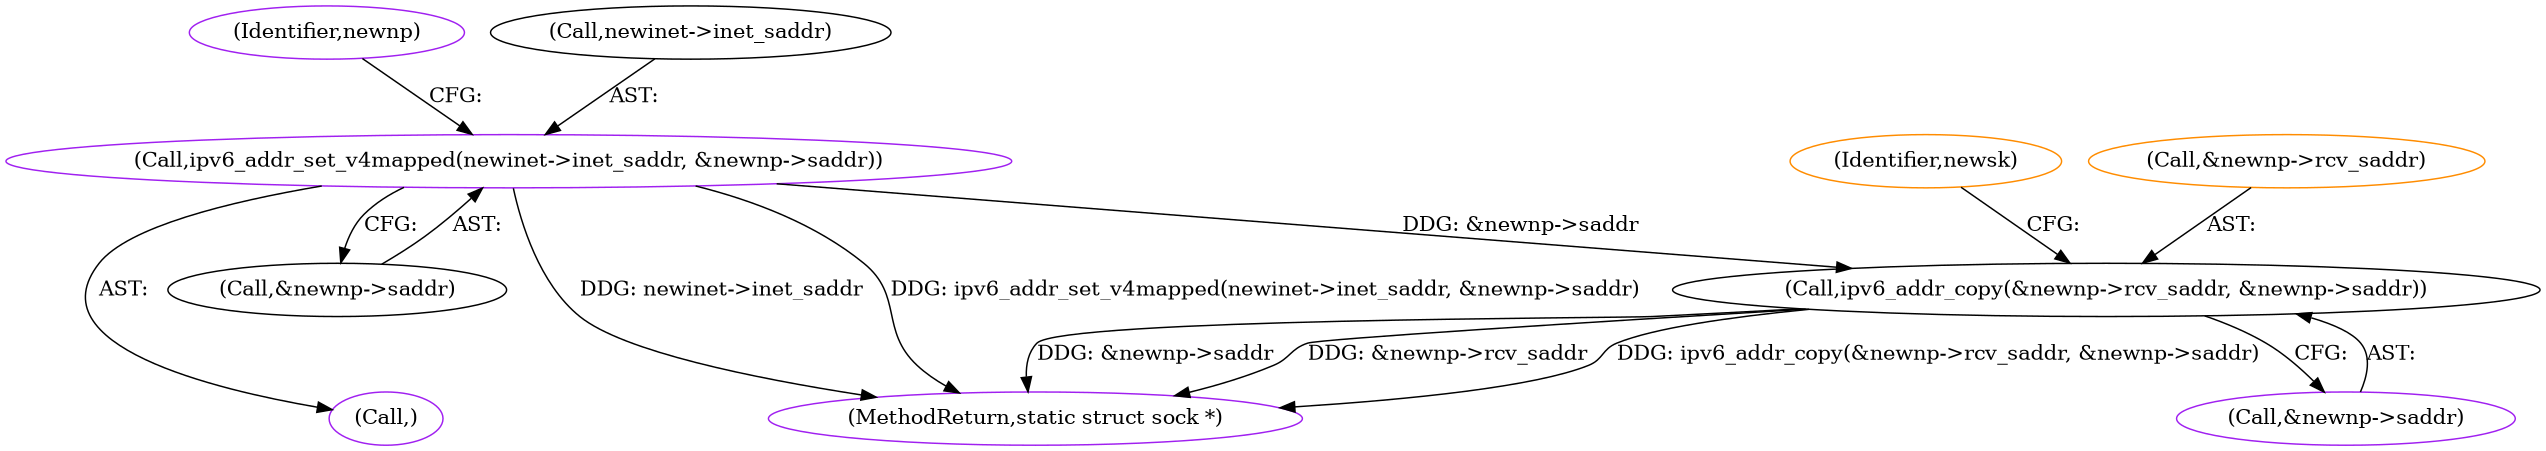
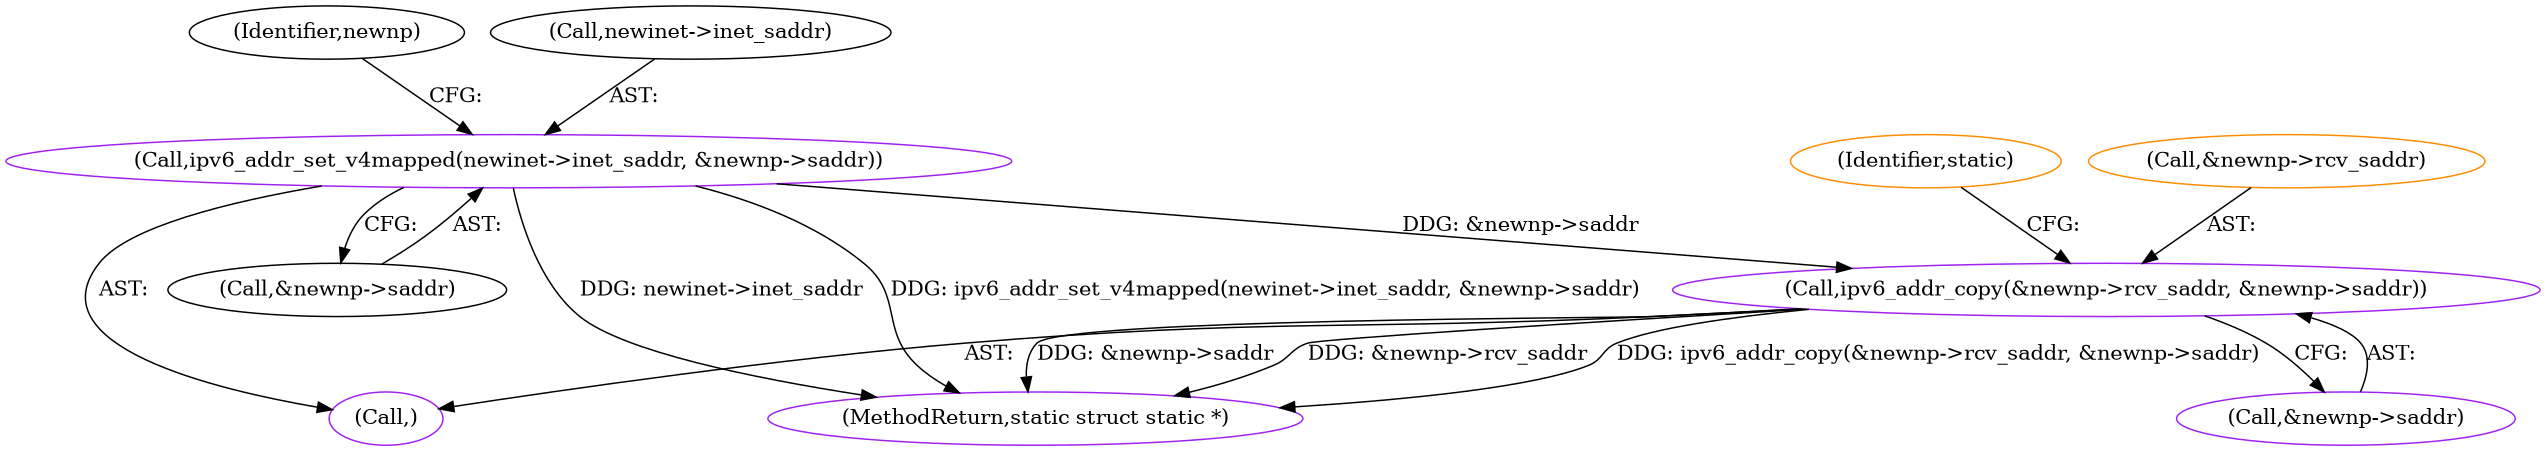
  digraph {
    node [color=purple]
    n1 [label="(Call,ipv6_addr_set_v4mapped(newinet->inet_saddr, &newnp->saddr))"]
-   n2 [color=black label="(Call,ipv6_addr_copy(&newnp->rcv_saddr, &newnp->saddr))"]
+   n2 [label="(Call,ipv6_addr_copy(&newnp->rcv_saddr, &newnp->saddr))"]
    n3 [color=black label="(Call,&newnp->saddr)"]
    n4 [label="(Call,)"]
-   n5 [label="(MethodReturn,static struct sock *)"]
+   n5 [label="(MethodReturn,static struct static *)"]
    n6 [label="(Call,&newnp->saddr)"]
-   n7 [color=darkorange label="(Identifier,newsk)"]
-   n8 [label="(Identifier,newnp)"]
+   n7 [color=darkorange label="(Identifier,static)"]
+   n8 [color=black label="(Identifier,newnp)"]
    n9 [color=darkorange label="(Call,&newnp->rcv_saddr)"]
    n10 [color=black label="(Call,newinet->inet_saddr)"]
    n1 -> n2 [label="DDG: &newnp->saddr"]
    n1 -> n3 [label="CFG: "]
    n1 -> n4 [label="AST: "]
    n1 -> n5 [label="DDG: newinet->inet_saddr"]
    n1 -> n5 [label="DDG: ipv6_addr_set_v4mapped(newinet->inet_saddr, &newnp->saddr)"]
+   n2 -> n4 [label="AST: "]
    n2 -> n5 [label="DDG: &newnp->saddr"]
    n2 -> n5 [label="DDG: &newnp->rcv_saddr"]
    n2 -> n5 [label="DDG: ipv6_addr_copy(&newnp->rcv_saddr, &newnp->saddr)"]
    n2 -> n6 [label="CFG: "]
    n3 -> n1 [label="AST: "]
    n6 -> n2 [label="AST: "]
    n7 -> n2 [label="CFG: "]
    n8 -> n1 [label="CFG: "]
    n9 -> n2 [label="AST: "]
    n10 -> n1 [label="AST: "]
  }
